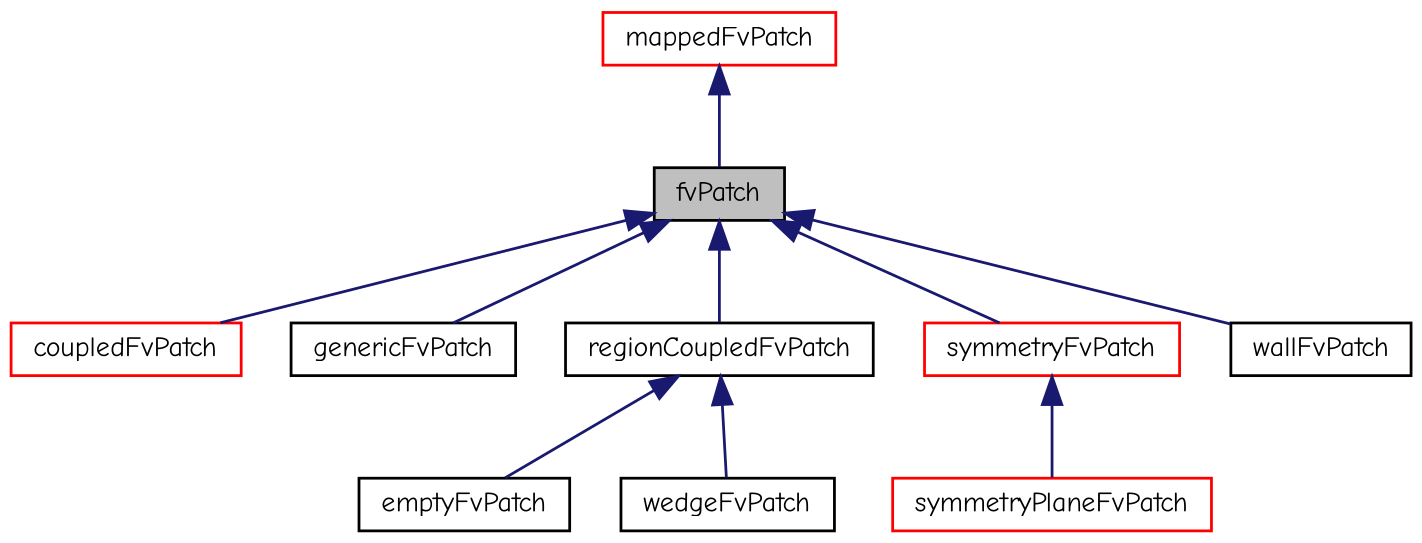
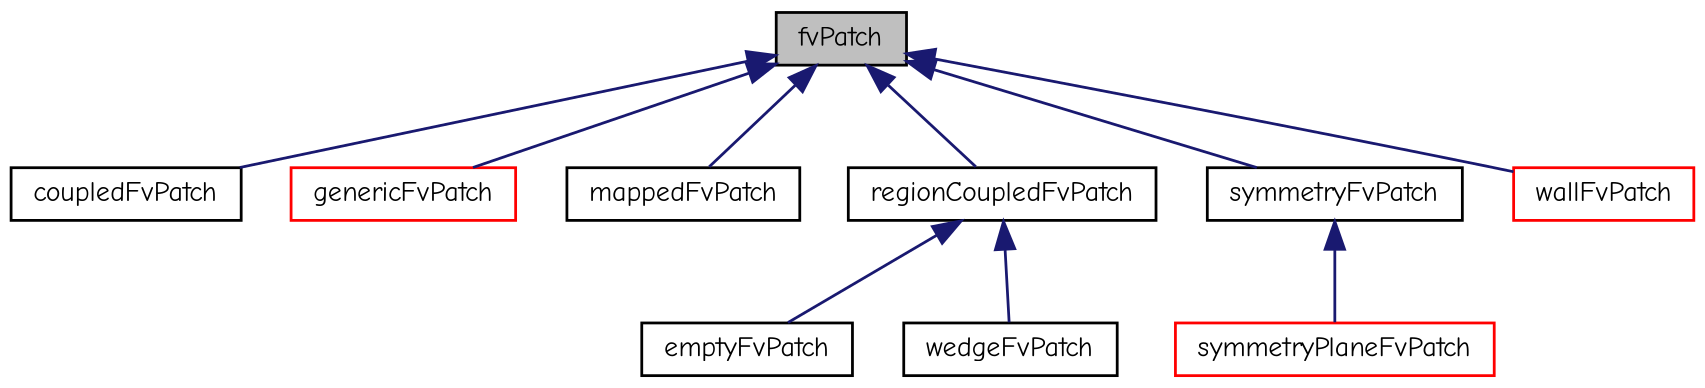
  digraph {
    fontname="Comic Neue"
    rankdir=TB
    node [color=black fontname="Comic Neue" fontsize=10 shape=record]
    edge [color=midnightblue dir=back fontname="Comic Neue" fontsize=10 labelfontname=Helvetica labelfontsize=10 style=solid]
    n1 [fillcolor=grey75 fontcolor=black height=0.2 label=fvPatch style=filled width=0.4]
-   n2 [color=red height=0.2 label=coupledFvPatch width=0.4]
-   n3 [height=0.2 label=genericFvPatch width=0.4]
-   n4 [color=red height=0.2 label=mappedFvPatch width=0.4]
+   n2 [height=0.2 label=coupledFvPatch width=0.4]
+   n3 [color=red height=0.2 label=genericFvPatch width=0.4]
+   n4 [height=0.2 label=mappedFvPatch width=0.4]
    n5 [height=0.2 label=regionCoupledFvPatch width=0.4]
-   n6 [color=red height=0.2 label=symmetryFvPatch width=0.4]
-   n7 [height=0.2 label=wallFvPatch width=0.4]
+   n6 [height=0.2 label=symmetryFvPatch width=0.4]
+   n7 [color=red height=0.2 label=wallFvPatch width=0.4]
    n8 [height=0.2 label=emptyFvPatch width=0.4]
    n9 [height=0.2 label=wedgeFvPatch width=0.4]
    n10 [color=red height=0.2 label=symmetryPlaneFvPatch width=0.4]
    n1 -> n2
    n1 -> n3
-   n4 -> n1
+   n1 -> n4
    n1 -> n5
    n1 -> n6
    n1 -> n7
    n5 -> n8
    n5 -> n9
    n6 -> n10
  }
